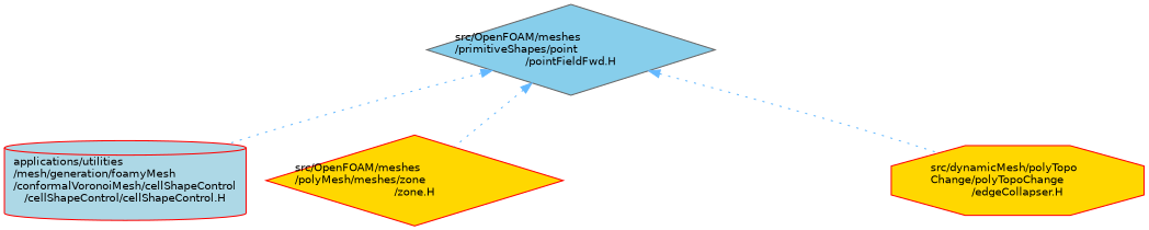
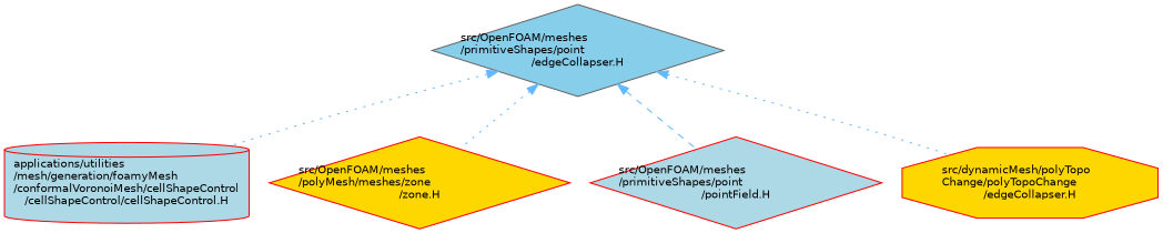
  digraph {
    node [color=red fillcolor=lightblue fontname=Helvetica fontsize=10 shape=diamond style=filled]
    edge [color=steelblue1 dir=back fontname=Helvetica fontsize=10 labelfontname=Helvetica labelfontsize=10 style=dotted]
-   n1 [color=gray40 fillcolor=skyblue fontcolor=black height=0.2 label="src/OpenFOAM/meshes\l/primitiveShapes/point\l/pointFieldFwd.H" width=0.4]
+   n1 [color=gray40 fillcolor=skyblue fontcolor=black height=0.2 label="src/OpenFOAM/meshes\l/primitiveShapes/point\l/edgeCollapser.H" width=0.4]
    n2 [height=0.2 label="applications/utilities\l/mesh/generation/foamyMesh\l/conformalVoronoiMesh/cellShapeControl\l/cellShapeControl/cellShapeControl.H" shape=cylinder width=0.4]
    n3 [fillcolor=gold height=0.2 label="src/OpenFOAM/meshes\l/polyMesh/meshes/zone\l/zone.H" width=0.4]
+   n4 [height=0.2 label="src/OpenFOAM/meshes\l/primitiveShapes/point\l/pointField.H" width=0.4]
    n5 [fillcolor=gold height=0.2 label="src/dynamicMesh/polyTopo\lChange/polyTopoChange\l/edgeCollapser.H" shape=octagon width=0.4]
    n1 -> n2
    n1 -> n3
+   n1 -> n4 [style=dashed]
    n1 -> n5
  }
